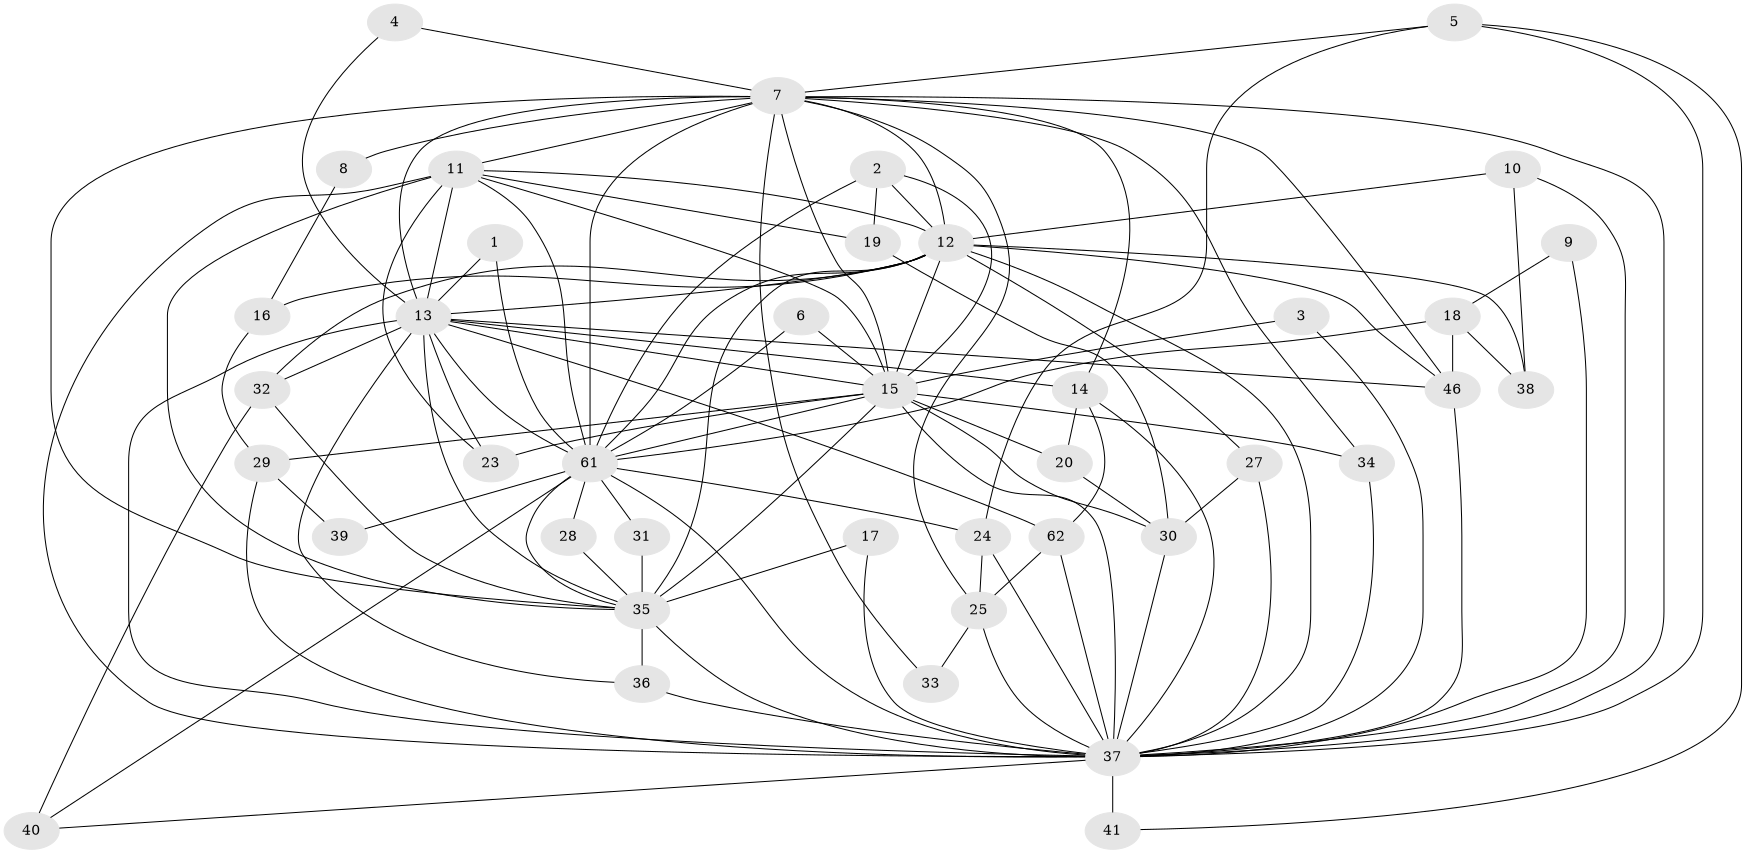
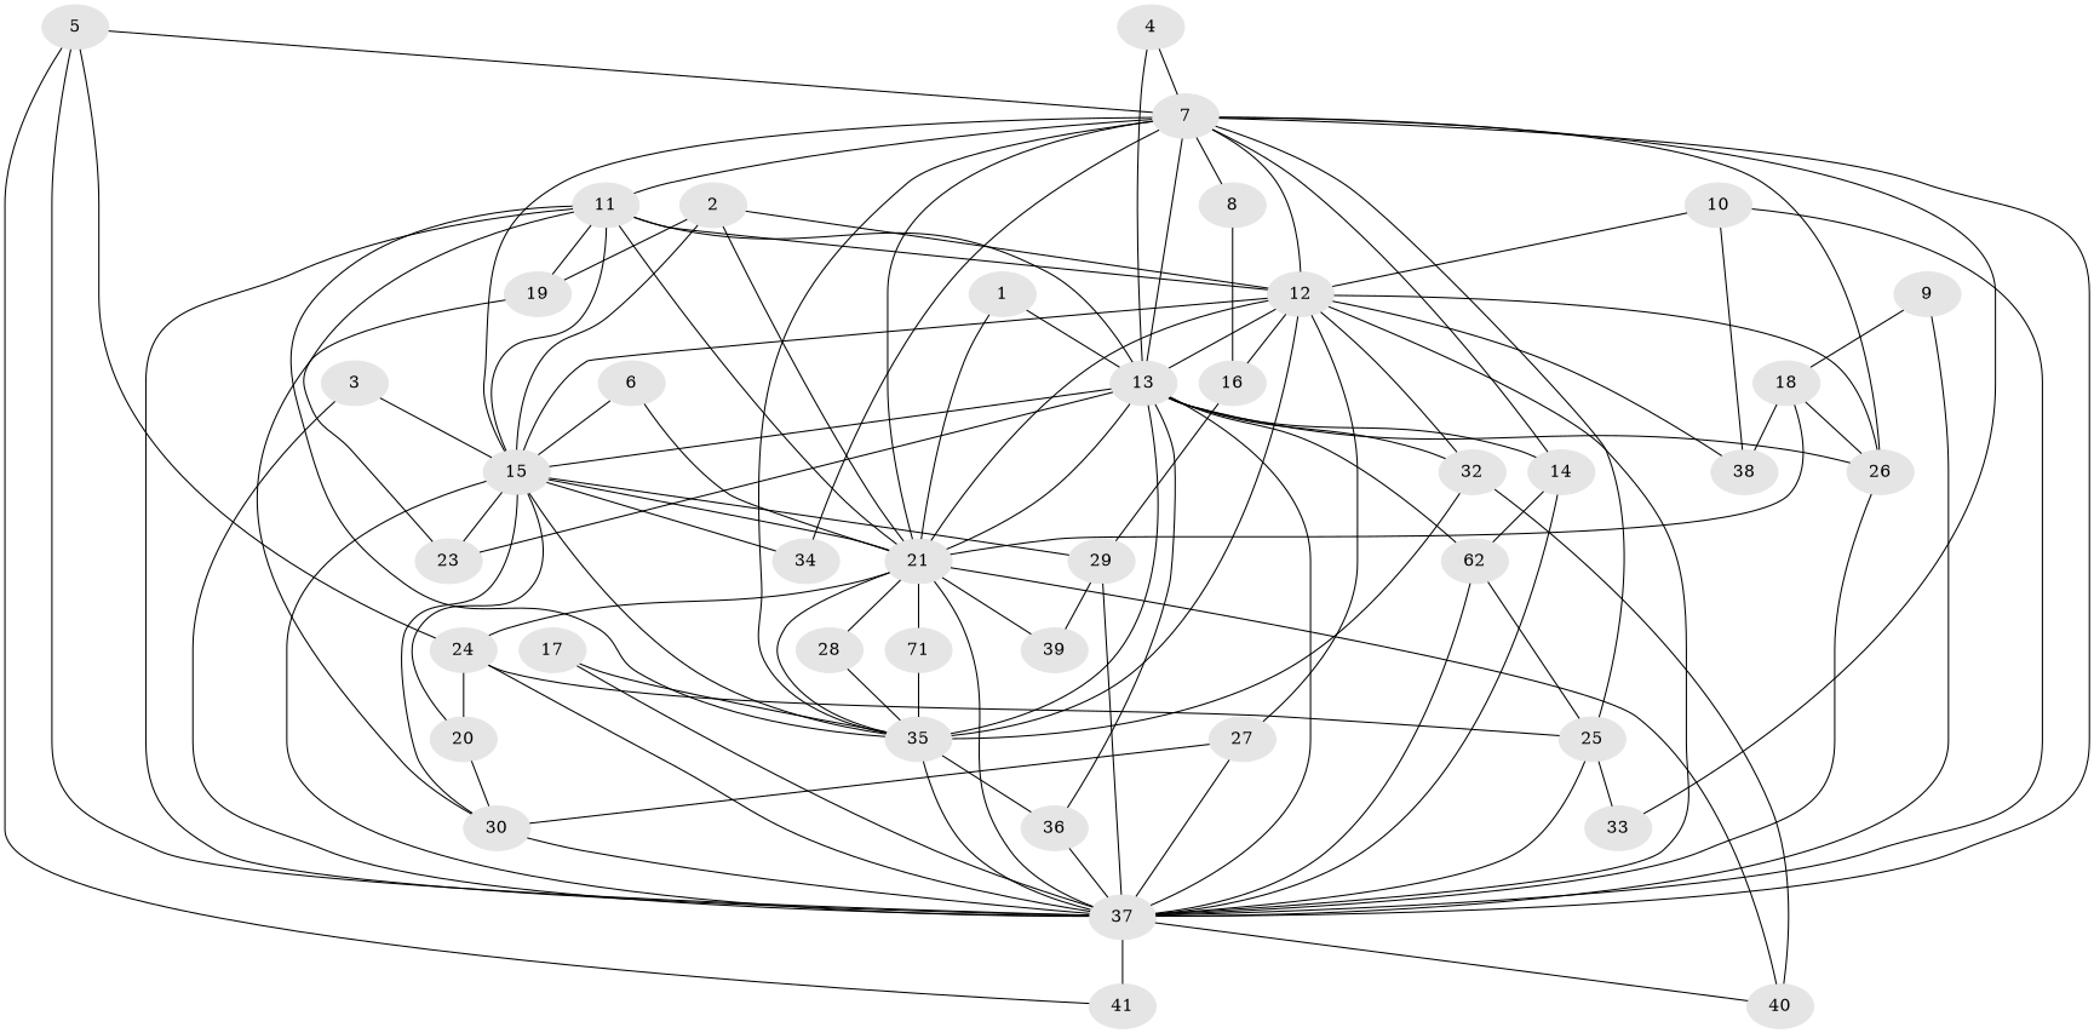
  graph {
    node [color=gray90 style=filled]
    edge [weight=1.0]
    1
    13
-   21 [label=61]
+   21
    15
    37
    14
-   26 [label=46]
+   26
    35
    23
    32
    n11 [label=62]
    36
    24
    28
-   31
+   31 [label=71]
    39
    40
    2
    12
    19
    16
    38
    27
    34
    20
    29
    30
    3
    41
    4
    7
    8
    11
    25
    33
    5
    6
    9
    18
    10
    17
    1 -- 13
    1 -- 21
    13 -- 21
    13 -- 15
    13 -- 37 [weight=3.0]
    13 -- 14
    13 -- 26
    13 -- 35
    13 -- 23
    13 -- 32
    13 -- n11
    13 -- 36
    21 -- 37 [weight=2.0]
    21 -- 35
    21 -- 24
    21 -- 28
    21 -- 31
    21 -- 39 [weight=2.0]
    21 -- 40
    15 -- 21
    15 -- 37 [weight=4.0]
    15 -- 35
    15 -- 23
    15 -- 34
    15 -- 20
    15 -- 29
    15 -- 30
    37 -- 40
    37 -- 41 [weight=2.0]
    14 -- 37
    14 -- n11
-   14 -- 20
+   24 -- 20
    26 -- 37
    35 -- 37 [weight=4.0]
    35 -- 36
    32 -- 35
    32 -- 40
    n11 -- 37
    n11 -- 25
    36 -- 37
    24 -- 37
    24 -- 25
    28 -- 35
    31 -- 35
    2 -- 21
    2 -- 15
    2 -- 12
    2 -- 19
    12 -- 13
    12 -- 21 [weight=2.0]
    12 -- 15
    12 -- 37 [weight=3.0]
    12 -- 26
    12 -- 35
    12 -- 32
    12 -- 16
    12 -- 38
    12 -- 27
    19 -- 30
    16 -- 29
    27 -- 37
    27 -- 30
-   34 -- 37
    20 -- 30
    29 -- 37 [weight=2.0]
    29 -- 39
    30 -- 37 [weight=2.0]
    3 -- 15
    3 -- 37
    4 -- 13
    4 -- 7
    7 -- 13 [weight=3.0]
    7 -- 21 [weight=3.0]
    7 -- 15 [weight=2.0]
    7 -- 37 [weight=5.0]
    7 -- 14
    7 -- 26
    7 -- 35 [weight=2.0]
    7 -- 12 [weight=3.0]
    7 -- 34
    7 -- 8 [weight=2.0]
    7 -- 11 [weight=2.0]
    7 -- 25
    7 -- 33
    8 -- 16
    11 -- 13 [weight=2.0]
    11 -- 21
    11 -- 15
    11 -- 37 [weight=3.0]
    11 -- 35
    11 -- 23
    11 -- 12
    11 -- 19
    25 -- 37
    25 -- 33
    5 -- 37
    5 -- 24
    5 -- 41
    5 -- 7
    6 -- 21
    6 -- 15
    9 -- 37 [weight=3.0]
    9 -- 18
    18 -- 21
    18 -- 26
    18 -- 38
    10 -- 37
    10 -- 12
    10 -- 38
    17 -- 37
    17 -- 35
  }
